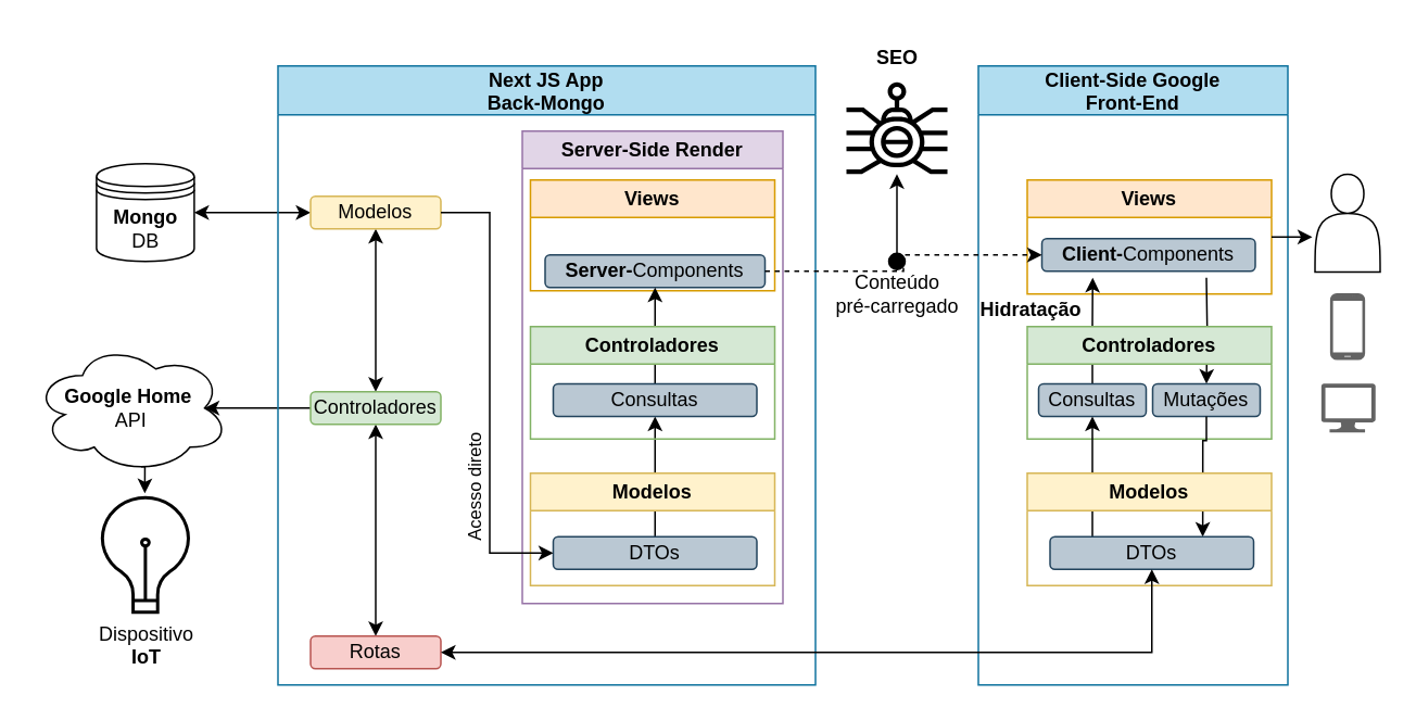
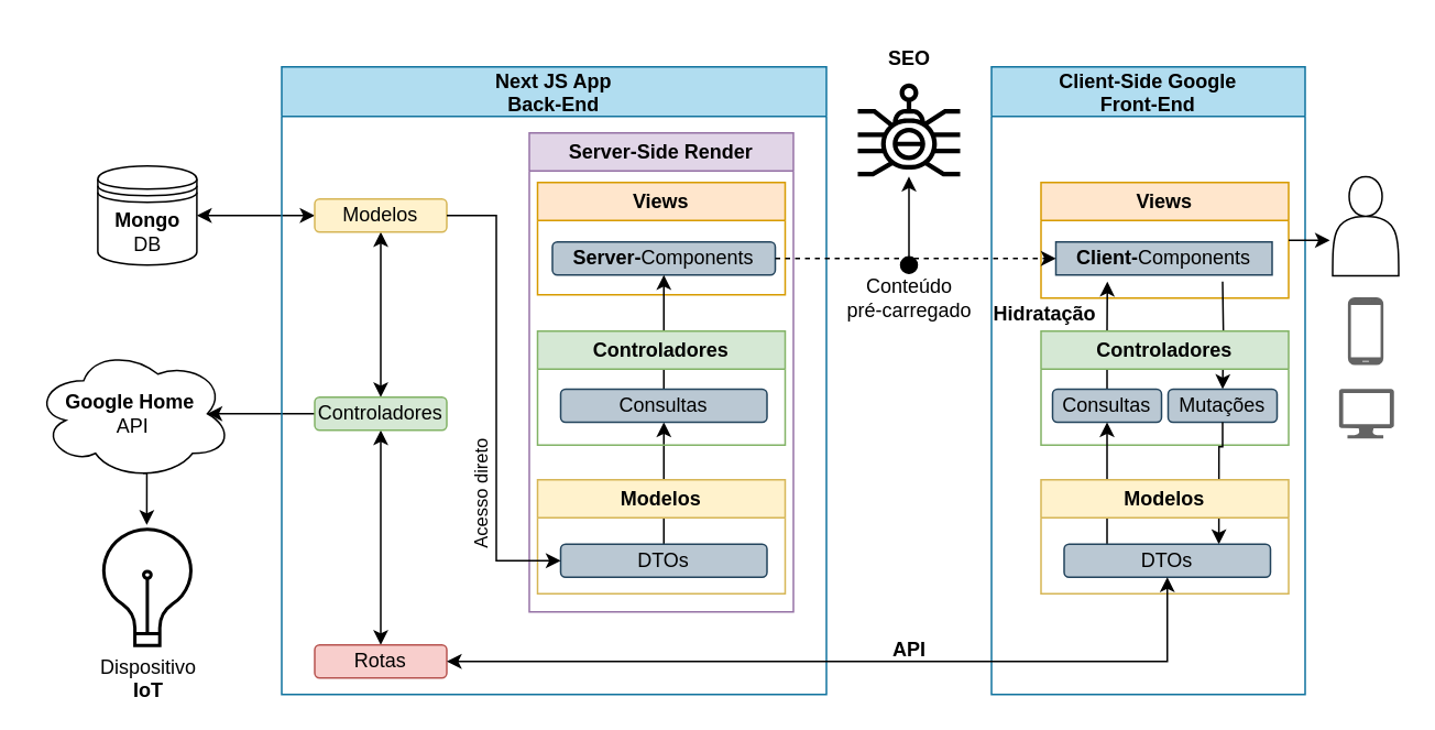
  <mxCell id="0" />
  <mxCell id="1" parent="0" />
  <mxCell id="2" style="edgeStyle=orthogonalEdgeStyle;rounded=0;orthogonalLoop=1;jettySize=auto;html=1;exitX=1;exitY=0.5;exitDx=0;exitDy=0;entryX=0;entryY=0.5;entryDx=0;entryDy=0;startArrow=classic;startFill=1;" edge="1" parent="1" source="3" target="24"><mxGeometry relative="1" as="geometry" /></mxCell>
  <mxCell id="3" value="&lt;b&gt;Mongo&lt;/b&gt; DB" style="shape=datastore;whiteSpace=wrap;html=1;" vertex="1" parent="1"><mxGeometry x="58.6" y="100" width="60" height="60" as="geometry" /></mxCell>
  <mxCell id="4" value="Client-Side Google&#10;Front-End" style="swimlane;startSize=30;fontStyle=1;fillColor=#b1ddf0;strokeColor=#10739e;" vertex="1" parent="1"><mxGeometry x="600" y="40" width="190" height="380" as="geometry" /></mxCell>
  <mxCell id="5" value="Views" style="swimlane;whiteSpace=wrap;html=1;fillColor=#ffe6cc;strokeColor=#d79b00;" vertex="1" parent="4"><mxGeometry x="30" y="70" width="150" height="70" as="geometry" /></mxCell>
- <mxCell id="6" value="&lt;b&gt;Client-&lt;/b&gt;Components" style="rounded=1;whiteSpace=wrap;html=1;fillColor=#bac8d3;strokeColor=#23445d;" vertex="1" parent="5"><mxGeometry x="9" y="36" width="131" height="20" as="geometry" /></mxCell>
+ <mxCell id="6" value="&lt;b&gt;Client-&lt;/b&gt;Components" style="whiteSpace=wrap;html=1;fillColor=#bac8d3;strokeColor=#23445d;rounded=0;" vertex="1" parent="5"><mxGeometry x="9" y="36" width="131" height="20" as="geometry" /></mxCell>
  <mxCell id="7" value="&lt;b&gt;Hidratação&lt;/b&gt;" style="text;html=1;align=center;verticalAlign=middle;resizable=0;points=[];autosize=1;strokeColor=none;fillColor=none;" vertex="1" parent="5"><mxGeometry x="-43" y="65" width="90" height="30" as="geometry" /></mxCell>
  <mxCell id="8" style="edgeStyle=orthogonalEdgeStyle;rounded=0;orthogonalLoop=1;jettySize=auto;html=1;exitX=0.5;exitY=0;exitDx=0;exitDy=0;entryX=0.238;entryY=1.2;entryDx=0;entryDy=0;entryPerimeter=0;" edge="1" parent="4" source="11" target="6"><mxGeometry relative="1" as="geometry" /></mxCell>
  <mxCell id="9" style="edgeStyle=orthogonalEdgeStyle;rounded=0;orthogonalLoop=1;jettySize=auto;html=1;entryX=0.5;entryY=0;entryDx=0;entryDy=0;" edge="1" parent="4" target="12"><mxGeometry relative="1" as="geometry"><mxPoint x="140" y="130" as="sourcePoint" /></mxGeometry></mxCell>
  <mxCell id="10" value="Controladores" style="swimlane;whiteSpace=wrap;html=1;fillColor=#d5e8d4;strokeColor=#82b366;" vertex="1" parent="4"><mxGeometry x="30" y="160" width="150" height="69" as="geometry" /></mxCell>
  <mxCell id="11" value="Consultas" style="rounded=1;whiteSpace=wrap;html=1;fillColor=#bac8d3;strokeColor=#23445d;" vertex="1" parent="10"><mxGeometry x="7" y="35.15" width="66" height="20" as="geometry" /></mxCell>
  <mxCell id="12" value="Mutações" style="rounded=1;whiteSpace=wrap;html=1;fillColor=#bac8d3;strokeColor=#23445d;" vertex="1" parent="10"><mxGeometry x="77" y="35.15" width="66" height="20" as="geometry" /></mxCell>
  <mxCell id="13" style="edgeStyle=orthogonalEdgeStyle;rounded=0;orthogonalLoop=1;jettySize=auto;html=1;exitX=0.5;exitY=1;exitDx=0;exitDy=0;entryX=0.25;entryY=0;entryDx=0;entryDy=0;startArrow=classic;startFill=1;endArrow=none;endFill=0;" edge="1" parent="4" source="11"><mxGeometry relative="1" as="geometry"><mxPoint x="60" y="220.0" as="sourcePoint" /><mxPoint x="65.25" y="293.85" as="targetPoint" /><Array as="points"><mxPoint x="70" y="294" /></Array></mxGeometry></mxCell>
  <mxCell id="14" style="edgeStyle=orthogonalEdgeStyle;rounded=0;orthogonalLoop=1;jettySize=auto;html=1;exitX=0.75;exitY=0;exitDx=0;exitDy=0;entryX=0.5;entryY=1;entryDx=0;entryDy=0;startArrow=classic;startFill=1;endArrow=none;endFill=0;" edge="1" parent="4" source="16" target="12"><mxGeometry relative="1" as="geometry"><Array as="points"><mxPoint x="138" y="230" /><mxPoint x="140" y="230" /></Array></mxGeometry></mxCell>
  <mxCell id="15" value="Modelos" style="swimlane;whiteSpace=wrap;html=1;fillColor=#fff2cc;strokeColor=#d6b656;" vertex="1" parent="4"><mxGeometry x="30" y="250" width="150" height="69" as="geometry" /></mxCell>
  <mxCell id="16" value="DTOs" style="rounded=1;whiteSpace=wrap;html=1;fillColor=#bac8d3;strokeColor=#23445d;" vertex="1" parent="15"><mxGeometry x="14" y="39" width="125" height="20" as="geometry" /></mxCell>
  <mxCell id="17" value="&lt;b&gt;Google Home&lt;/b&gt;&amp;nbsp;&lt;div&gt;API&lt;/div&gt;" style="ellipse;shape=cloud;whiteSpace=wrap;html=1;" vertex="1" parent="1"><mxGeometry y="210" width="120" height="80" as="geometry" x="20" /></mxCell>
- <mxCell id="18" value="Dispositivo&lt;div&gt;&lt;b&gt;IoT&lt;/b&gt;&lt;/div&gt;" style="html=1;verticalLabelPosition=bottom;align=center;labelBackgroundColor=#ffffff;verticalAlign=top;strokeWidth=2;strokeColor=#000000;shadow=0;dashed=0;shape=mxgraph.ios7.icons.lightbulb;" vertex="1" parent="1"><mxGeometry x="60" y="305" width="57.2" height="70.3" as="geometry" /></mxCell>
+ <mxCell id="18" value="Dispositivo&lt;div&gt;&lt;b&gt;IoT&lt;/b&gt;&lt;/div&gt;" style="html=1;verticalLabelPosition=bottom;align=center;labelBackgroundColor=#ffffff;verticalAlign=top;strokeWidth=2;strokeColor=#000000;shadow=0;dashed=0;shape=mxgraph.ios7.icons.lightbulb;" vertex="1" parent="1"><mxGeometry x="60" y="320" width="57.2" height="70.3" as="geometry" /></mxCell>
  <mxCell id="19" style="edgeStyle=orthogonalEdgeStyle;rounded=0;orthogonalLoop=1;jettySize=auto;html=1;exitX=0;exitY=0.5;exitDx=0;exitDy=0;entryX=0.875;entryY=0.5;entryDx=0;entryDy=0;entryPerimeter=0;" edge="1" parent="1" source="26" target="17"><mxGeometry relative="1" as="geometry" /></mxCell>
  <mxCell id="20" value="" style="verticalLabelPosition=bottom;verticalAlign=top;html=1;shadow=0;dashed=0;strokeWidth=1;shape=mxgraph.android.phone2;strokeColor=#636363;fillColor=#636363;" vertex="1" parent="1"><mxGeometry x="816.42" y="180" width="20.51" height="40" as="geometry" /></mxCell>
  <mxCell id="21" value="" style="verticalLabelPosition=bottom;html=1;verticalAlign=top;align=center;strokeColor=none;fillColor=#636363;shape=mxgraph.azure.computer;pointerEvents=1;" vertex="1" parent="1"><mxGeometry x="810.51" y="235" width="33.33" height="30" as="geometry" /></mxCell>
- <mxCell id="22" value="Next JS App&#10;Back-Mongo" style="swimlane;startSize=30;fontStyle=1;fillColor=#b1ddf0;strokeColor=#10739e;" vertex="1" parent="1"><mxGeometry x="170" y="40" width="330" height="380" as="geometry" /></mxCell>
+ <mxCell id="22" value="Next JS App&#10;Back-End" style="swimlane;startSize=30;fontStyle=1;fillColor=#b1ddf0;strokeColor=#10739e;" vertex="1" parent="1"><mxGeometry x="170" y="40" width="330" height="380" as="geometry" /></mxCell>
  <mxCell id="23" style="edgeStyle=orthogonalEdgeStyle;rounded=0;orthogonalLoop=1;jettySize=auto;html=1;exitX=0.5;exitY=1;exitDx=0;exitDy=0;entryX=0.5;entryY=0;entryDx=0;entryDy=0;startArrow=classic;startFill=1;" edge="1" parent="22" source="24" target="26"><mxGeometry relative="1" as="geometry" /></mxCell>
  <mxCell id="24" value="Modelos" style="rounded=1;whiteSpace=wrap;html=1;fillColor=#fff2cc;strokeColor=#d6b656;" vertex="1" parent="22"><mxGeometry x="20" y="80" width="80" height="20" as="geometry" /></mxCell>
  <mxCell id="25" style="edgeStyle=orthogonalEdgeStyle;rounded=0;orthogonalLoop=1;jettySize=auto;html=1;exitX=0.5;exitY=1;exitDx=0;exitDy=0;entryX=0.5;entryY=0;entryDx=0;entryDy=0;endArrow=classic;endFill=1;startArrow=classic;startFill=1;" edge="1" parent="22" source="26" target="27"><mxGeometry relative="1" as="geometry" /></mxCell>
  <mxCell id="26" value="Controladores" style="rounded=1;whiteSpace=wrap;html=1;fillColor=#d5e8d4;strokeColor=#82b366;" vertex="1" parent="22"><mxGeometry x="20" y="200" width="80" height="20" as="geometry" /></mxCell>
  <mxCell id="27" value="Rotas" style="rounded=1;whiteSpace=wrap;html=1;fillColor=#f8cecc;strokeColor=#b85450;" vertex="1" parent="22"><mxGeometry x="20" y="350" width="80" height="20" as="geometry" /></mxCell>
  <mxCell id="28" value="Server-Side Render" style="swimlane;whiteSpace=wrap;html=1;fillColor=#e1d5e7;strokeColor=#9673a6;" vertex="1" parent="22"><mxGeometry x="150" y="40" width="160" height="290" as="geometry" /></mxCell>
  <mxCell id="29" value="Views" style="swimlane;whiteSpace=wrap;html=1;fillColor=#ffe6cc;strokeColor=#d79b00;" vertex="1" parent="28"><mxGeometry x="5" y="30" width="150" height="68" as="geometry" /></mxCell>
- <mxCell id="30" value="&lt;b&gt;Server-&lt;/b&gt;Components" style="rounded=1;whiteSpace=wrap;html=1;fillColor=#bac8d3;strokeColor=#23445d;" vertex="1" parent="29"><mxGeometry x="9" y="46" width="135" height="20" as="geometry" /></mxCell>
+ <mxCell id="30" value="&lt;b&gt;Server-&lt;/b&gt;Components" style="rounded=1;whiteSpace=wrap;html=1;fillColor=#bac8d3;strokeColor=#23445d;" vertex="1" parent="29"><mxGeometry x="9" y="36" width="135" height="20" as="geometry" /></mxCell>
  <mxCell id="31" style="edgeStyle=orthogonalEdgeStyle;rounded=0;orthogonalLoop=1;jettySize=auto;html=1;exitX=0.5;exitY=0;exitDx=0;exitDy=0;entryX=0.5;entryY=1;entryDx=0;entryDy=0;" edge="1" parent="28" source="33" target="36"><mxGeometry relative="1" as="geometry" /></mxCell>
  <mxCell id="32" value="Modelos" style="swimlane;whiteSpace=wrap;html=1;fillColor=#fff2cc;strokeColor=#d6b656;" vertex="1" parent="28"><mxGeometry x="5" y="210" width="150" height="69" as="geometry" /></mxCell>
  <mxCell id="33" value="DTOs" style="rounded=1;whiteSpace=wrap;html=1;fillColor=#bac8d3;strokeColor=#23445d;" vertex="1" parent="32"><mxGeometry x="14" y="39" width="125" height="20" as="geometry" /></mxCell>
  <mxCell id="34" style="edgeStyle=orthogonalEdgeStyle;rounded=0;orthogonalLoop=1;jettySize=auto;html=1;exitX=0.5;exitY=0;exitDx=0;exitDy=0;entryX=0.5;entryY=1;entryDx=0;entryDy=0;" edge="1" parent="28" source="36" target="30"><mxGeometry relative="1" as="geometry" /></mxCell>
  <mxCell id="35" value="Controladores" style="swimlane;whiteSpace=wrap;html=1;fillColor=#d5e8d4;strokeColor=#82b366;" vertex="1" parent="28"><mxGeometry x="5" y="120" width="150" height="69" as="geometry" /></mxCell>
  <mxCell id="36" value="Consultas" style="rounded=1;whiteSpace=wrap;html=1;fillColor=#bac8d3;strokeColor=#23445d;" vertex="1" parent="35"><mxGeometry x="14" y="35.15" width="125" height="20" as="geometry" /></mxCell>
  <mxCell id="37" style="edgeStyle=orthogonalEdgeStyle;rounded=0;orthogonalLoop=1;jettySize=auto;html=1;exitX=0;exitY=0.5;exitDx=0;exitDy=0;entryX=1;entryY=0.5;entryDx=0;entryDy=0;endArrow=none;endFill=0;startArrow=classic;startFill=1;" edge="1" parent="22" source="33" target="24"><mxGeometry relative="1" as="geometry"><Array as="points"><mxPoint x="130" y="299" /><mxPoint x="130" y="90" /></Array></mxGeometry></mxCell>
  <mxCell id="38" value="Acesso direto" style="edgeLabel;html=1;align=center;verticalAlign=middle;resizable=0;points=[];rotation=-90;" vertex="1" connectable="0" parent="37"><mxGeometry x="0.385" y="3" relative="1" as="geometry"><mxPoint x="-7" y="115" as="offset" /></mxGeometry></mxCell>
  <mxCell id="39" style="edgeStyle=orthogonalEdgeStyle;rounded=0;orthogonalLoop=1;jettySize=auto;html=1;exitX=0.5;exitY=1;exitDx=0;exitDy=0;entryX=1;entryY=0.5;entryDx=0;entryDy=0;startArrow=classic;startFill=1;" edge="1" parent="1" source="16" target="27"><mxGeometry relative="1" as="geometry" /></mxCell>
+ <mxCell id="40" value="&lt;b&gt;API&lt;/b&gt;" style="text;html=1;align=center;verticalAlign=middle;resizable=0;points=[];autosize=1;strokeColor=none;fillColor=none;" vertex="1" parent="1"><mxGeometry x="530" y="378" width="40" height="30" as="geometry" /></mxCell>
  <mxCell id="41" value="&lt;b&gt;SEO&lt;/b&gt;" style="text;html=1;align=center;verticalAlign=middle;resizable=0;points=[];autosize=1;strokeColor=none;fillColor=none;" vertex="1" parent="1"><mxGeometry x="525" width="50" height="30" as="geometry" y="20" /></mxCell>
  <mxCell id="42" style="edgeStyle=orthogonalEdgeStyle;rounded=0;orthogonalLoop=1;jettySize=auto;html=1;startArrow=classic;startFill=1;endArrow=oval;endFill=1;endSize=10;" edge="1" parent="1" source="43"><mxGeometry relative="1" as="geometry"><mxPoint x="550" y="160" as="targetPoint" /></mxGeometry></mxCell>
  <mxCell id="43" value="" style="sketch=0;outlineConnect=0;fontColor=#232F3E;gradientColor=none;fillColor=#000000;strokeColor=none;dashed=0;verticalLabelPosition=bottom;verticalAlign=top;align=center;html=1;fontSize=12;fontStyle=0;aspect=fixed;pointerEvents=1;shape=mxgraph.aws4.waf_bad_bot;" vertex="1" parent="1"><mxGeometry x="519" y="50" width="62" height="56.44" as="geometry" /></mxCell>
  <mxCell id="44" value="Conteúdo&lt;div&gt;pré-carregado&lt;/div&gt;" style="text;html=1;align=center;verticalAlign=middle;resizable=0;points=[];autosize=1;strokeColor=none;fillColor=none;" vertex="1" parent="1"><mxGeometry x="500" y="160" width="100" height="40" as="geometry" /></mxCell>
  <mxCell id="45" value="" style="shape=actor;whiteSpace=wrap;html=1;" vertex="1" parent="1"><mxGeometry x="806.67" y="106.44" width="40" height="60" as="geometry" /></mxCell>
  <mxCell id="46" style="edgeStyle=orthogonalEdgeStyle;rounded=0;orthogonalLoop=1;jettySize=auto;html=1;exitX=1;exitY=0.5;exitDx=0;exitDy=0;entryX=-0.041;entryY=0.645;entryDx=0;entryDy=0;entryPerimeter=0;" edge="1" parent="1" source="5" target="45"><mxGeometry relative="1" as="geometry" /></mxCell>
  <mxCell id="47" style="edgeStyle=orthogonalEdgeStyle;rounded=0;orthogonalLoop=1;jettySize=auto;html=1;exitX=0.55;exitY=0.95;exitDx=0;exitDy=0;exitPerimeter=0;entryX=0.494;entryY=-0.038;entryDx=0;entryDy=0;entryPerimeter=0;" edge="1" parent="1" source="17" target="18"><mxGeometry relative="1" as="geometry" /></mxCell>
  <mxCell id="48" style="edgeStyle=orthogonalEdgeStyle;rounded=0;orthogonalLoop=1;jettySize=auto;html=1;exitX=1;exitY=0.5;exitDx=0;exitDy=0;entryX=0;entryY=0.5;entryDx=0;entryDy=0;dashed=1;" edge="1" parent="1" source="30" target="6"><mxGeometry relative="1" as="geometry"><mxPoint x="610" y="161" as="targetPoint" /><mxPoint x="390" y="161" as="sourcePoint" /></mxGeometry></mxCell>
